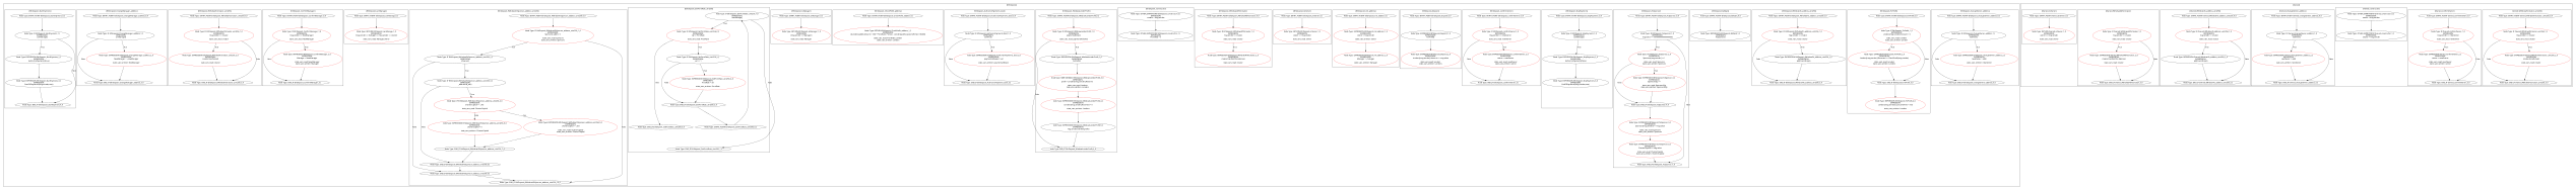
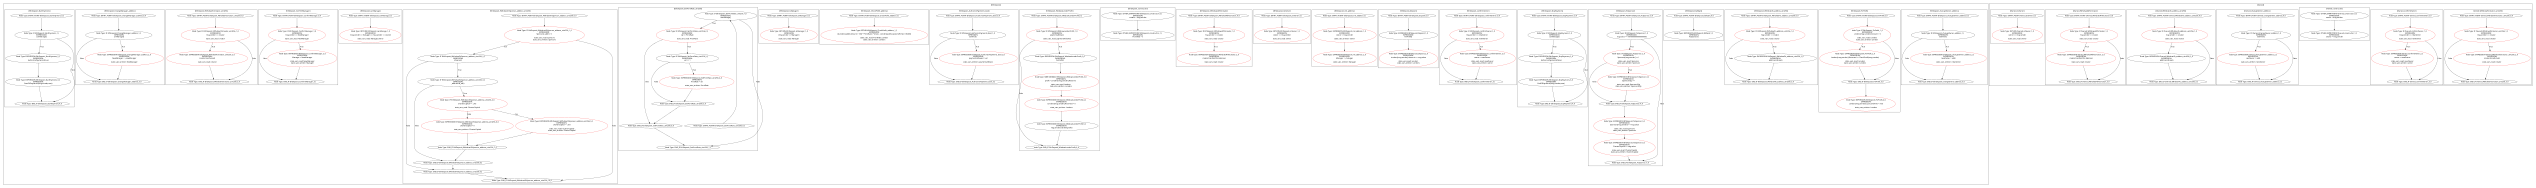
  strict digraph {
    fontname="Noto Sans"
    node [color=black fontname="Noto Sans"]
    edge [color=black fontname="Noto Sans"]
    n1 [label="Node Type: END_IF EthDeposit_changeOwner_address_3_0\n"]
    n2 [color=red label="Node Type: EXPRESSION EthDeposit_changeOwner_address_2_0\nEXPRESSION:\nnewOwner = addr\n\nstate_vars_written: newOwner"]
    n3 [label="Node Type: ENTRY_POINT EthDeposit_changeOwner_address_0_0\n"]
    n4 [label="Node Type: IF EthDeposit_changeOwner_address_1_0\nEXPRESSION:\nisOwner()\n"]
    n5 [color=red label="Node Type: EXPRESSION EthDeposit_FixProfit_2_0\nEXPRESSION:\nLenders[msg.sender].Reserved += CheckProfit(msg.sender)\n\nstate_vars_read: Lenders\nstate_vars_written: Lenders"]
    n6 [label="Node Type: END_IF EthDeposit_FixProfit_3_0\n"]
    n7 [color=red label="Node Type: EXPRESSION EthDeposit_FixProfit_4_0\nEXPRESSION:\nLenders[msg.sender].LastLendTime = now\n\nstate_vars_written: Lenders"]
    n8 [label="Node Type: ENTRY_POINT EthDeposit_FixProfit_0_0\n"]
    n9 [color=red label="Node Type: IF EthDeposit_FixProfit_1_0\nEXPRESSION:\nLenders[msg.sender].Amount > 0\n\nstate_vars_read: Lenders\nstate_vars_written: Lenders"]
    n10 [label="Node Type: END_IF EthDeposit_WthdrawTo_address_uint256_3_0\n"]
    n11 [label="Node Type: EXPRESSION EthDeposit_WthdrawTo_address_uint256_2_0\nEXPRESSION:\naddr.transfer(val)\n"]
    n12 [label="Node Type: ENTRY_POINT EthDeposit_WthdrawTo_address_uint256_0_0\n"]
    n13 [color=red label="Node Type: IF EthDeposit_WthdrawTo_address_uint256_1_0\nEXPRESSION:\nmsg.sender == creator\n\nstate_vars_read: creator"]
    n14 [label="Node Type: EXPRESSION EthDeposit_fallback_1_0\nEXPRESSION:\nToSponsor()\n"]
    n15 [label="Node Type: ENTRY_POINT EthDeposit_fallback_0_0\n"]
    n16 [label="Node Type: END_IF EthDeposit_ToSponsor_4_0\n"]
    n17 [color=red label="Node Type: IF EthDeposit_ToSponsor_2_0\nEXPRESSION:\nSponsors[msg.sender] == 0\n\nstate_vars_read: Sponsors\nstate_vars_written: Sponsors"]
    n18 [color=red label="Node Type: EXPRESSION EthDeposit_ToSponsor_5_0\nEXPRESSION:\nSponsors[msg.sender] += msg.value\n\nstate_vars_read: Sponsors\nstate_vars_written: Sponsors"]
    n19 [label="Node Type: END_IF EthDeposit_ToSponsor_7_0\n"]
    n20 [label="Node Type: ENTRY_POINT EthDeposit_ToSponsor_0_0\n"]
    n21 [label="Node Type: IF EthDeposit_ToSponsor_1_0\nEXPRESSION:\nmsg.value >= 1000000000000000000\n"]
    n22 [color=red label="Node Type: EXPRESSION EthDeposit_ToSponsor_3_0\nEXPRESSION:\nSponsorsQty ++\n\nstate_vars_read: SponsorsQty\nstate_vars_written: SponsorsQty"]
    n23 [color=red label="Node Type: EXPRESSION EthDeposit_ToSponsor_6_0\nEXPRESSION:\nCharterCapital += msg.value\n\nstate_vars_read: CharterCapital\nstate_vars_written: CharterCapital"]
    n24 [label="Node Type: EXPRESSION EthDeposit_StopPaymens_2_0\nEXPRESSION:\nAuthorizePayments(false)\n"]
+   n25 [label="Node Type: END_IF EthDeposit_StopPaymens_4_0\n"]
    n26 [label="Node Type: EXPRESSION EthDeposit_StopPaymens_3_0\nEXPRESSION:\nEndOfPayments(msg.sender,now)\n"]
    n27 [label="Node Type: IF EthDeposit_StopPaymens_1_0\nEXPRESSION:\ncanManage()\n"]
    n28 [label="Node Type: ENTRY_POINT EthDeposit_StopPaymens_0_0\n"]
    n29 [label="Node Type: END_IF EthDeposit_confirmOwner_3_0\n"]
    n30 [color=red label="Node Type: IF EthDeposit_confirmOwner_1_0\nEXPRESSION:\nmsg.sender == newOwner\n\nstate_vars_read: newOwner"]
    n31 [label="Node Type: ENTRY_POINT EthDeposit_confirmOwner_0_0\n"]
    n32 [color=red label="Node Type: EXPRESSION EthDeposit_confirmOwner_2_0\nEXPRESSION:\nowner = newOwner\n\nstate_vars_read: newOwner\nstate_vars_written: owner"]
    n33 [label="Node Type: ENTRY_POINT EthDeposit_Deposit_0_0\n"]
    n34 [label="Node Type: EXPRESSION EthDeposit_Deposit_1_0\nEXPRESSION:\nFixProfit()\n"]
    n35 [color=red label="Node Type: EXPRESSION EthDeposit_Deposit_2_0\nEXPRESSION:\nLenders[msg.sender].Amount += msg.value\n\nstate_vars_read: Lenders\nstate_vars_written: Lenders"]
    n36 [color=red label="Node Type: EXPRESSION EthDeposit_init_address_1_0\nEXPRESSION:\nowner = msg.sender\n\nstate_vars_written: owner"]
    n37 [label="Node Type: ENTRY_POINT EthDeposit_init_address_0_0\n"]
    n38 [color=red label="Node Type: EXPRESSION EthDeposit_init_address_2_0\nEXPRESSION:\nManager = _manager\n\nstate_vars_written: Manager"]
    n39 [color=red label="Node Type: RETURN EthDeposit_isOwner_1_0\nEXPRESSION:\nowner == msg.sender\n\nstate_vars_read: owner"]
    n40 [label="Node Type: ENTRY_POINT EthDeposit_isOwner_0_0\n"]
    n41 [color=red label="Node Type: EXPRESSION EthDeposit_WthdrawAllToCreator_2_0\nEXPRESSION:\ncreator.transfer(this.balance)\n\nstate_vars_read: creator"]
    n42 [label="Node Type: ENTRY_POINT EthDeposit_WthdrawAllToCreator_0_0\n"]
    n43 [color=red label="Node Type: IF EthDeposit_WthdrawAllToCreator_1_0\nEXPRESSION:\nmsg.sender == creator\n\nstate_vars_read: creator"]
    n44 [label="Node Type: OTHER_ENTRYPOINT EthDeposit_constructor_1_0\nEXPRESSION:\nPrcntRate = 5\n"]
    n45 [label="Node Type: OTHER_ENTRYPOINT EthDeposit_constructor_0_0\nEXPRESSION:\ncreator = msg.sender\n"]
    n46 [label="Node Type: ENTRY_POINT EthDeposit_WitdrawLenderProfit_0_0\n"]
    n47 [color=red label="Node Type: NEW VARIABLE EthDeposit_WitdrawLenderProfit_3_0\nEXPRESSION:\nprofit = Lenders[msg.sender].Reserved\n\nstate_vars_read: Lenders\nstate_vars_written: Lenders"]
    n48 [label="Node Type: END_IF EthDeposit_WitdrawLenderProfit_6_0\n"]
    n49 [label="Node Type: EXPRESSION EthDeposit_WitdrawLenderProfit_2_0\nEXPRESSION:\nFixProfit()\n"]
    n50 [label="Node Type: EXPRESSION EthDeposit_WitdrawLenderProfit_5_0\nEXPRESSION:\nmsg.sender.transfer(profit)\n"]
    n51 [color=red label="Node Type: EXPRESSION EthDeposit_WitdrawLenderProfit_4_0\nEXPRESSION:\nLenders[msg.sender].Reserved = 0\n\nstate_vars_written: Lenders"]
    n52 [color=red label="Node Type: IF EthDeposit_WitdrawLenderProfit_1_0\nEXPRESSION:\npaymentsAllowed\n\nstate_vars_read: paymentsAllowed"]
    n53 [label="Node Type: END_IF EthDeposit_AuthorizePayments_bool_3_0\n"]
    n54 [color=red label="Node Type: EXPRESSION EthDeposit_AuthorizePayments_bool_2_0\nEXPRESSION:\npaymentsAllowed = val\n\nstate_vars_written: paymentsAllowed"]
    n55 [label="Node Type: IF EthDeposit_AuthorizePayments_bool_1_0\nEXPRESSION:\nisOwner()\n"]
    n56 [label="Node Type: ENTRY_POINT EthDeposit_AuthorizePayments_bool_0_0\n"]
    n57 [label="Node Type: ENTRY_POINT EthDeposit_CheckProfit_address_0_0\n"]
    n58 [color=red label="Node Type: RETURN EthDeposit_CheckProfit_address_1_0\nEXPRESSION:\n((Lenders[addr].Amount / 100) * PrcntRate) * ((now - Lenders[addr].LastLendTime) / 86400)\n\nstate_vars_read: PrcntRate,Lenders\nstate_vars_written: Lenders"]
    n59 [color=red label="Node Type: RETURN EthDeposit_isManager_1_0\nEXPRESSION:\n(msg.sender == Manager)\n\nstate_vars_read: Manager"]
    n60 [label="Node Type: ENTRY_POINT EthDeposit_isManager_0_0\n"]
    n61 [label="Node Type: IF EthDeposit_SetPrcntRate_uint256_1_0\nEXPRESSION:\ncanManage()\n"]
    n62 [label="Node Type: END_IF EthDeposit_SetPrcntRate_uint256_5_0\n"]
    n63 [label="Node Type: END_IF EthDeposit_SetPrcntRate_uint256_6_0\n"]
    n64 [color=red label="Node Type: EXPRESSION EthDeposit_SetPrcntRate_uint256_4_0\nEXPRESSION:\nPrcntRate = val\n\nstate_vars_written: PrcntRate"]
    n65 [label="Node Type: IF EthDeposit_SetPrcntRate_uint256_3_0\nEXPRESSION:\nval >= 1\n"]
    n66 [label="Node Type: ENTRY_POINT EthDeposit_SetPrcntRate_uint256_0_0\n"]
    n67 [color=red label="Node Type: IF EthDeposit_SetPrcntRate_uint256_2_0\nEXPRESSION:\nval != PrcntRate\n\nstate_vars_read: PrcntRate"]
    n68 [label="Node Type: END_IF EthDeposit_SetPrcntRate_uint256_7_0\n"]
    n69 [label="Node Type: END_IF EthDeposit_WithdrawToSponsor_address_uint256_9_0\n"]
    n70 [label="Node Type: END_IF EthDeposit_WithdrawToSponsor_address_uint256_7_0\n"]
    n71 [label="Node Type: END_IF EthDeposit_WithdrawToSponsor_address_uint256_8_0\n"]
    n72 [color=red label="Node Type: IF EthDeposit_WithdrawToSponsor_address_uint256_4_0\nEXPRESSION:\nCharterCapital >= _wei\n\nstate_vars_read: CharterCapital"]
    n73 [label="Node Type: IF EthDeposit_WithdrawToSponsor_address_uint256_3_0\nEXPRESSION:\n_addr.send(_wei)\n"]
    n74 [label="Node Type: IF EthDeposit_WithdrawToSponsor_address_uint256_2_0\nEXPRESSION:\nisOwner()\n"]
    n75 [color=red label="Node Type: EXPRESSION EthDeposit_WithdrawToSponsor_address_uint256_6_0\nEXPRESSION:\nCharterCapital = 0\n\nstate_vars_written: CharterCapital"]
    n76 [color=red label="Node Type: IF EthDeposit_WithdrawToSponsor_address_uint256_1_0\nEXPRESSION:\nSponsors[_addr] > 0\n\nstate_vars_read: Sponsors\nstate_vars_written: Sponsors"]
    n77 [color=red label="Node Type: EXPRESSION EthDeposit_WithdrawToSponsor_address_uint256_5_0\nEXPRESSION:\nCharterCapital -= _wei\n\nstate_vars_read: CharterCapital\nstate_vars_written: CharterCapital"]
    n78 [label="Node Type: END_IF EthDeposit_WithdrawToSponsor_address_uint256_10_0\n"]
    n79 [label="Node Type: ENTRY_POINT EthDeposit_WithdrawToSponsor_address_uint256_0_0\n"]
    n80 [label="Node Type: ENTRY_POINT EthDeposit_canManage_0_0\n"]
    n81 [color=red label="Node Type: RETURN EthDeposit_canManage_1_0\nEXPRESSION:\n(msg.sender == Manager || msg.sender == owner)\n\nstate_vars_read: Manager,owner"]
    n82 [color=red label="Node Type: IF EthDeposit_ConfirmManager_1_0\nEXPRESSION:\nmsg.sender == NewManager\n\nstate_vars_read: NewManager"]
    n83 [label="Node Type: ENTRY_POINT EthDeposit_ConfirmManager_0_0\n"]
    n84 [label="Node Type: END_IF EthDeposit_ConfirmManager_3_0\n"]
    n85 [color=red label="Node Type: EXPRESSION EthDeposit_ConfirmManager_2_0\nEXPRESSION:\nManager = NewManager\n\nstate_vars_read: NewManager\nstate_vars_written: Manager"]
    n86 [label="Node Type: ENTRY_POINT EthDeposit_WthdrawToCreator_uint256_0_0\n"]
    n87 [color=red label="Node Type: IF EthDeposit_WthdrawToCreator_uint256_1_0\nEXPRESSION:\nmsg.sender == creator\n\nstate_vars_read: creator"]
    n88 [color=red label="Node Type: EXPRESSION EthDeposit_WthdrawToCreator_uint256_2_0\nEXPRESSION:\ncreator.transfer(val)\n\nstate_vars_read: creator"]
    n89 [label="Node Type: END_IF EthDeposit_WthdrawToCreator_uint256_3_0\n"]
    n90 [label="Node Type: END_IF EthDeposit_ChangeManager_address_3_0\n"]
    n91 [label="Node Type: IF EthDeposit_ChangeManager_address_1_0\nEXPRESSION:\ncanManage()\n"]
    n92 [color=red label="Node Type: EXPRESSION EthDeposit_ChangeManager_address_2_0\nEXPRESSION:\nNewManager = _newManager\n\nstate_vars_written: NewManager"]
    n93 [label="Node Type: ENTRY_POINT EthDeposit_ChangeManager_address_0_0\n"]
    n94 [label="Node Type: EXPRESSION EthDeposit_StartPaymens_2_0\nEXPRESSION:\nAuthorizePayments(true)\n"]
    n95 [label="Node Type: IF EthDeposit_StartPaymens_1_0\nEXPRESSION:\ncanManage()\n"]
    n96 [label="Node Type: EXPRESSION EthDeposit_StartPaymens_3_0\nEXPRESSION:\nStartOfPayments(msg.sender,now)\n"]
    n97 [label="Node Type: END_IF EthDeposit_StartPaymens_4_0\n"]
    n98 [label="Node Type: ENTRY_POINT EthDeposit_StartPaymens_0_0\n"]
    n99 [color=red label="Node Type: IF Owned_WthdrawToCreator_uint256_1_0\nEXPRESSION:\nmsg.sender == creator\n\nstate_vars_read: creator"]
    n100 [label="Node Type: END_IF Owned_WthdrawToCreator_uint256_3_0\n"]
    n101 [color=red label="Node Type: EXPRESSION Owned_WthdrawToCreator_uint256_2_0\nEXPRESSION:\ncreator.transfer(val)\n\nstate_vars_read: creator"]
    n102 [label="Node Type: ENTRY_POINT Owned_WthdrawToCreator_uint256_0_0\n"]
    n103 [color=red label="Node Type: EXPRESSION Owned_confirmOwner_2_0\nEXPRESSION:\nowner = newOwner\n\nstate_vars_read: newOwner\nstate_vars_written: owner"]
    n104 [color=red label="Node Type: IF Owned_confirmOwner_1_0\nEXPRESSION:\nmsg.sender == newOwner\n\nstate_vars_read: newOwner"]
    n105 [label="Node Type: END_IF Owned_confirmOwner_3_0\n"]
    n106 [label="Node Type: ENTRY_POINT Owned_confirmOwner_0_0\n"]
    n107 [label="Node Type: OTHER_ENTRYPOINT Owned_constructor_0_0\nEXPRESSION:\nowner = msg.sender\n"]
    n108 [label="Node Type: OTHER_ENTRYPOINT Owned_constructor_1_0\nEXPRESSION:\ncreator = msg.sender\n"]
    n109 [label="Node Type: ENTRY_POINT Owned_changeOwner_address_0_0\n"]
    n110 [color=red label="Node Type: EXPRESSION Owned_changeOwner_address_2_0\nEXPRESSION:\nnewOwner = addr\n\nstate_vars_written: newOwner"]
    n111 [label="Node Type: END_IF Owned_changeOwner_address_3_0\n"]
    n112 [label="Node Type: IF Owned_changeOwner_address_1_0\nEXPRESSION:\nisOwner()\n"]
    n113 [label="Node Type: EXPRESSION Owned_WthdrawTo_address_uint256_2_0\nEXPRESSION:\naddr.transfer(val)\n"]
    n114 [label="Node Type: END_IF Owned_WthdrawTo_address_uint256_3_0\n"]
    n115 [label="Node Type: ENTRY_POINT Owned_WthdrawTo_address_uint256_0_0\n"]
    n116 [color=red label="Node Type: IF Owned_WthdrawTo_address_uint256_1_0\nEXPRESSION:\nmsg.sender == creator\n\nstate_vars_read: creator"]
    n117 [color=red label="Node Type: IF Owned_WthdrawAllToCreator_1_0\nEXPRESSION:\nmsg.sender == creator\n\nstate_vars_read: creator"]
    n118 [color=red label="Node Type: EXPRESSION Owned_WthdrawAllToCreator_2_0\nEXPRESSION:\ncreator.transfer(this.balance)\n\nstate_vars_read: creator"]
+   n119 [label="Node Type: ENTRY_POINT Owned_WthdrawAllToCreator_0_0\n"]
    n120 [label="Node Type: END_IF Owned_WthdrawAllToCreator_3_0\n"]
    n121 [color=red label="Node Type: RETURN Owned_isOwner_1_0\nEXPRESSION:\nowner == msg.sender\n\nstate_vars_read: owner"]
    n122 [label="Node Type: ENTRY_POINT Owned_isOwner_0_0\n"]
    subgraph cluster_1 {
      label="[EthDeposit]"
      subgraph cluster_2 {
        label="[EthDeposit_changeOwner_address]"
        n1
        n2
        n3
        n4
      }
      subgraph cluster_3 {
        label="[EthDeposit_FixProfit]"
        n5
        n6
        n7
        n8
        n9
      }
      subgraph cluster_4 {
        label="[EthDeposit_WthdrawTo_address_uint256]"
        n10
        n11
        n12
        n13
      }
      subgraph cluster_5 {
        label="[EthDeposit_fallback]"
        n14
        n15
      }
      subgraph cluster_6 {
        label="[EthDeposit_ToSponsor]"
        n16
        n17
        n18
        n19
        n20
        n21
        n22
        n23
      }
      subgraph cluster_7 {
        label="[EthDeposit_StopPaymens]"
        n24
+       n25
        n26
        n27
        n28
      }
      subgraph cluster_8 {
        label="[EthDeposit_confirmOwner]"
        n29
        n30
        n31
        n32
      }
      subgraph cluster_9 {
        label="[EthDeposit_Deposit]"
        n33
        n34
        n35
      }
      subgraph cluster_10 {
        label="[EthDeposit_init_address]"
        n36
        n37
        n38
      }
      subgraph cluster_11 {
        label="[EthDeposit_isOwner]"
        n39
        n40
      }
      subgraph cluster_12 {
        label="[EthDeposit_WthdrawAllToCreator]"
        n41
        n42
        n43
      }
      subgraph cluster_13 {
        label="[EthDeposit_constructor]"
        n44
        n45
      }
      subgraph cluster_14 {
        label="[EthDeposit_WitdrawLenderProfit]"
        n46
        n47
        n48
        n49
        n50
        n51
        n52
      }
      subgraph cluster_15 {
        label="[EthDeposit_AuthorizePayments_bool]"
        n53
        n54
        n55
        n56
      }
      subgraph cluster_16 {
        label="[EthDeposit_CheckProfit_address]"
        n57
        n58
      }
      subgraph cluster_17 {
        label="[EthDeposit_isManager]"
        n59
        n60
      }
      subgraph cluster_18 {
        label="[EthDeposit_SetPrcntRate_uint256]"
        n61
        n62
        n63
        n64
        n65
        n66
        n67
        n68
      }
      subgraph cluster_19 {
        label="[EthDeposit_WithdrawToSponsor_address_uint256]"
        n69
        n70
        n71
        n72
        n73
        n74
        n75
        n76
        n77
        n78
        n79
      }
      subgraph cluster_20 {
        label="[EthDeposit_canManage]"
        n80
        n81
      }
      subgraph cluster_21 {
        label="[EthDeposit_ConfirmManager]"
        n82
        n83
        n84
        n85
      }
      subgraph cluster_22 {
        label="[EthDeposit_WthdrawToCreator_uint256]"
        n86
        n87
        n88
        n89
      }
      subgraph cluster_23 {
        label="[EthDeposit_ChangeManager_address]"
        n90
        n91
        n92
        n93
      }
      subgraph cluster_24 {
        label="[EthDeposit_StartPaymens]"
        n94
        n95
        n96
        n97
        n98
      }
    }
    subgraph cluster_25 {
      label="[Owned]"
      subgraph cluster_26 {
        label="[Owned_WthdrawToCreator_uint256]"
        n99
        n100
        n101
        n102
      }
      subgraph cluster_27 {
        label="[Owned_confirmOwner]"
        n103
        n104
        n105
        n106
      }
      subgraph cluster_28 {
        label="[Owned_constructor]"
        n107
        n108
      }
      subgraph cluster_29 {
        label="[Owned_changeOwner_address]"
        n109
        n110
        n111
        n112
      }
      subgraph cluster_30 {
        label="[Owned_WthdrawTo_address_uint256]"
        n113
        n114
        n115
        n116
      }
      subgraph cluster_31 {
        label="[Owned_WthdrawAllToCreator]"
        n117
        n118
+       n119
        n120
      }
      subgraph cluster_32 {
        label="[Owned_isOwner]"
        n121
        n122
      }
    }
    n2 -> n1
    n3 -> n4
    n4 -> n1 [label=False]
    n4 -> n2 [label=True]
    n5 -> n6
    n6 -> n7
    n8 -> n9
    n9 -> n5 [label=True]
    n9 -> n6 [label=False]
    n11 -> n10
    n12 -> n13
    n13 -> n10 [label=False]
    n13 -> n11 [label=True]
    n15 -> n14
    n16 -> n18
    n17 -> n16 [label=False]
    n17 -> n22 [label=True]
    n18 -> n23
    n20 -> n21
    n21 -> n17 [label=True]
    n21 -> n19 [label=False]
    n22 -> n16
    n23 -> n19
    n24 -> n26
+   n26 -> n25
    n27 -> n24 [label=True]
+   n27 -> n25 [label=False]
    n28 -> n27
    n30 -> n29 [label=False]
    n30 -> n32 [label=True]
    n31 -> n30
    n32 -> n29
    n33 -> n34
    n34 -> n35
    n36 -> n38
    n37 -> n36
    n40 -> n39
    n42 -> n43
    n43 -> n41 [label=True]
    n45 -> n44
    n46 -> n52
    n47 -> n51
    n49 -> n47
    n50 -> n48
    n51 -> n50
    n52 -> n48 [label=False]
    n52 -> n49 [label=True]
    n54 -> n53
    n55 -> n53 [label=False]
    n55 -> n54 [label=True]
    n56 -> n55
    n57 -> n58
    n60 -> n59
    n61 -> n67 [label=True]
    n61 -> n68 [label=False]
-   n62 -> n66
+   n62 -> n63
+   n63 -> n68
    n64 -> n62
    n65 -> n62 [label=False]
    n65 -> n64 [label=True]
    n66 -> n61
    n67 -> n63 [label=False]
    n67 -> n65 [label=True]
    n69 -> n78
    n70 -> n71
    n71 -> n69
    n72 -> n75 [label=False]
    n72 -> n77 [label=True]
    n73 -> n71 [label=False]
    n73 -> n72 [label=True]
    n74 -> n69 [label=False]
    n74 -> n73 [label=True]
    n75 -> n70
    n76 -> n74 [label=True]
    n76 -> n78 [label=False]
    n77 -> n70
    n79 -> n76
    n80 -> n81
    n82 -> n84 [label=False]
    n82 -> n85 [label=True]
    n83 -> n82
    n85 -> n84
    n86 -> n87
    n87 -> n88 [label=True]
    n87 -> n89 [label=False]
    n88 -> n89
    n91 -> n90 [label=False]
    n91 -> n92 [label=True]
    n92 -> n90
    n93 -> n91
    n94 -> n96
    n95 -> n94 [label=True]
    n95 -> n97 [label=False]
    n96 -> n97
    n98 -> n95
    n99 -> n100 [label=False]
    n99 -> n101 [label=True]
    n101 -> n100
    n102 -> n99
    n103 -> n105
    n104 -> n103 [label=True]
    n104 -> n105 [label=False]
    n106 -> n104
    n107 -> n108
    n109 -> n112
    n110 -> n111
    n112 -> n110 [label=True]
    n112 -> n111 [label=False]
    n113 -> n114
    n115 -> n116
    n116 -> n113 [label=True]
    n116 -> n114 [label=False]
    n117 -> n118 [label=True]
    n117 -> n120 [label=False]
    n118 -> n120
+   n119 -> n117
    n122 -> n121
  }
